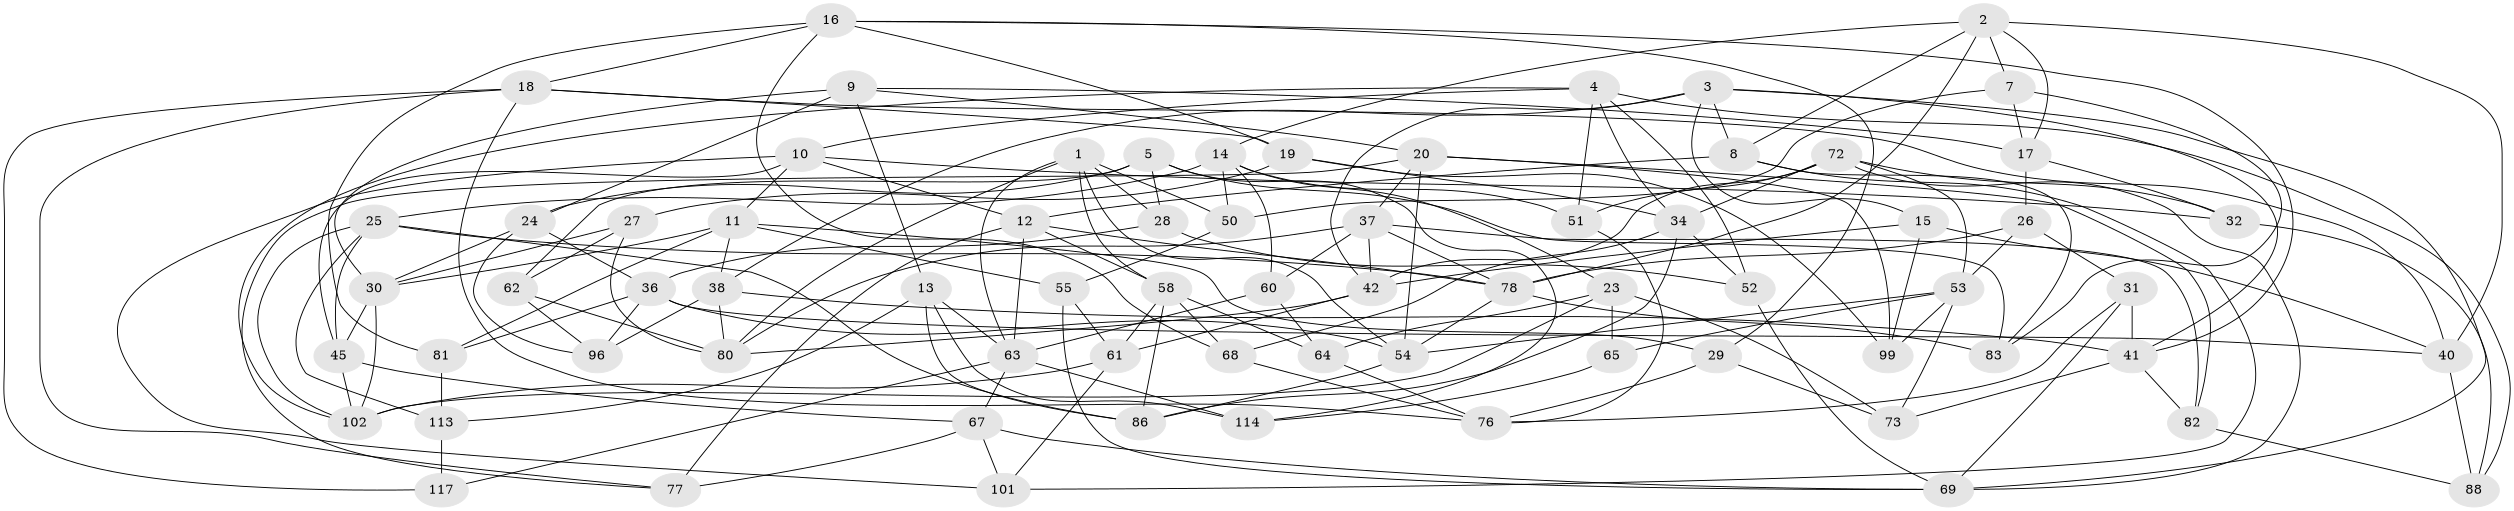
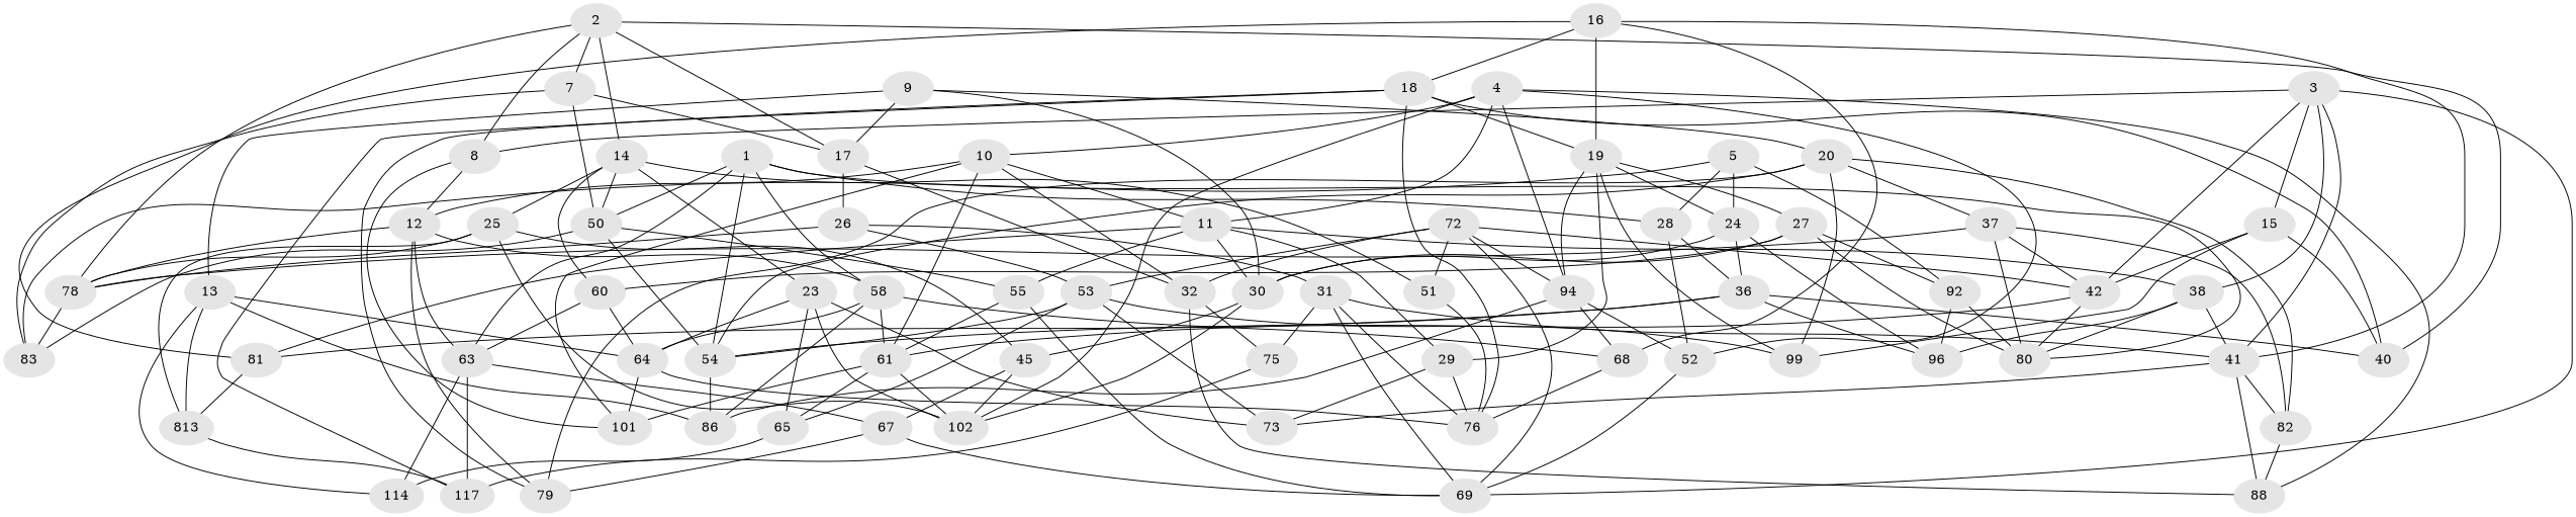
  graph {
    node [color=gray90 style=filled]
    1 [super="+44"]
    28
    50 [super="+56"]
    54 [super="+87"]
    58 [super="+90"]
    63 [super="+84"]
    80 [super="+109"]
    52
    36 [super="+47"]
    83
    55
    86 [super="+112"]
    64 [super="+85"]
    68
    61 [super="+106"]
    114
    117
    67
    2 [super="+94"]
    7
    8
    14 [super="+93"]
    17 [super="+103"]
    40 [super="+48"]
    78 [super="+79"]
    12 [super="+43"]
    101
    51
    23 [super="+33"]
    25 [super="+39"]
    60
    32 [super="+35"]
    26 [super="+66"]
    88
    3 [super="+100"]
    15
    38
    41 [super="+71"]
    42 [super="+95"]
    69 [super="+110"]
    99
    96
    82
    73
    4 [super="+6"]
    10 [super="+72"]
-   34 [super="+49"]
+   34 [super="+49" label=94]
    102 [super="+108"]
    11 [super="+46"]
    45 [super="+57"]
    76 [super="+98"]
    5 [super="+89"]
    24 [super="+107"]
-   62
+   62 [label=92]
    30 [super="+115"]
-   77
+   77 [label=79]
    13 [super="+59"]
-   113
+   113 [label=813]
    9
    20 [super="+116"]
    37 [super="+91"]
    29
    81 [super="+92"]
+   75
    65
    16 [super="+111"]
    18 [super="+105"]
    19 [super="+21"]
    27
    53 [super="+104"]
    31 [super="+70"]
    n72 [label=72 super="+74"]
    1 -- 28
    1 -- 50
    1 -- 54
    1 -- 58
    1 -- 63
    1 -- 80
    28 -- 52
    28 -- 36
-   78 -- 54
-   8 -- 83
+   50 -- 54
+   50 -- 83
    50 -- 55
    54 -- 86
    58 -- 86
    58 -- 64
    58 -- 68
    58 -- 61
    63 -- 114
    63 -- 117
    63 -- 67
    52 -- 69
    36 -- 54
    36 -- 40
    36 -- 96
    36 -- 81
    55 -- 61
    55 -- 69
-   67 -- 101
+   64 -- 101
    64 -- 76
    68 -- 76
    61 -- 101
    61 -- 102
+   61 -- 65
    67 -- 69
    67 -- 77
    2 -- 7
    2 -- 8
    2 -- 14
    2 -- 17
    2 -- 40
    2 -- 78
    7 -- 50
    7 -- 83
    7 -- 17
    8 -- 12
    8 -- 101
    14 -- 50
    14 -- 51
    14 -- 23
    14 -- 25
    14 -- 60
    17 -- 32
    17 -- 26 [weight=2]
-   40 -- 88
+   41 -- 88
    78 -- 83
    12 -- 58
    12 -- 63
    12 -- 78
    12 -- 77
    51 -- 76
    23 -- 64
    23 -- 73
    23 -- 102
    23 -- 65
-   25 -- 86
    25 -- 78
    25 -- 102
    25 -- 45
    25 -- 113
    60 -- 63
    60 -- 64
    32 -- 88
+   32 -- 75 [weight=2]
    26 -- 78
    26 -- 53
    26 -- 31 [weight=2]
    3 -- 8
    3 -- 15
    3 -- 38
    3 -- 41
    3 -- 42
    3 -- 69
    15 -- 40
    15 -- 42
    15 -- 99
    38 -- 80
    38 -- 41
    38 -- 96
    41 -- 82
    41 -- 73
    42 -- 80
    42 -- 61
    82 -- 88
    4 -- 52
-   4 -- 51
+   4 -- 11
    4 -- 88
    4 -- 10
    4 -- 34
    4 -- 102
    10 -- 12
    10 -- 101
    10 -- 32
    10 -- 11
-   10 -- 45
+   10 -- 61
    34 -- 52
    34 -- 86
    34 -- 68
    11 -- 55
    11 -- 38
    11 -- 30
    11 -- 29
    11 -- 81
    45 -- 67
    45 -- 102
    5 -- 28
    5 -- 83
-   5 -- 114
    5 -- 24 [weight=2]
    5 -- 62
    24 -- 36
    24 -- 96
    24 -- 30
    62 -- 80
    62 -- 96
    30 -- 102
    30 -- 45
    13 -- 86 [weight=2]
-   13 -- 63
+   13 -- 64
    13 -- 114
    13 -- 113
    113 -- 117
    9 -- 17
    9 -- 30
    9 -- 13
    9 -- 20
    20 -- 54
    20 -- 99
    20 -- 82
    20 -- 77
    20 -- 37
    37 -- 80
    37 -- 78
-   37 -- 60
+   27 -- 60
    37 -- 42
    37 -- 82
    29 -- 73
    29 -- 76
    81 -- 113
+   75 -- 117
    65 -- 114
    16 -- 68
    16 -- 41
-   16 -- 29
+   19 -- 29
    16 -- 81
    16 -- 18
    16 -- 19
    18 -- 117
    18 -- 40
    18 -- 76
    18 -- 77
    18 -- 19
    19 -- 99
    19 -- 34
-   9 -- 24
+   19 -- 24
    19 -- 27
    27 -- 80
    27 -- 62
    27 -- 30
    53 -- 54
    53 -- 99
    53 -- 73
    53 -- 65
    31 -- 41
    31 -- 69
    31 -- 76
+   31 -- 75
    n72 -- 51
    n72 -- 32
    n72 -- 42
    n72 -- 69
    n72 -- 34
    n72 -- 53
  }
